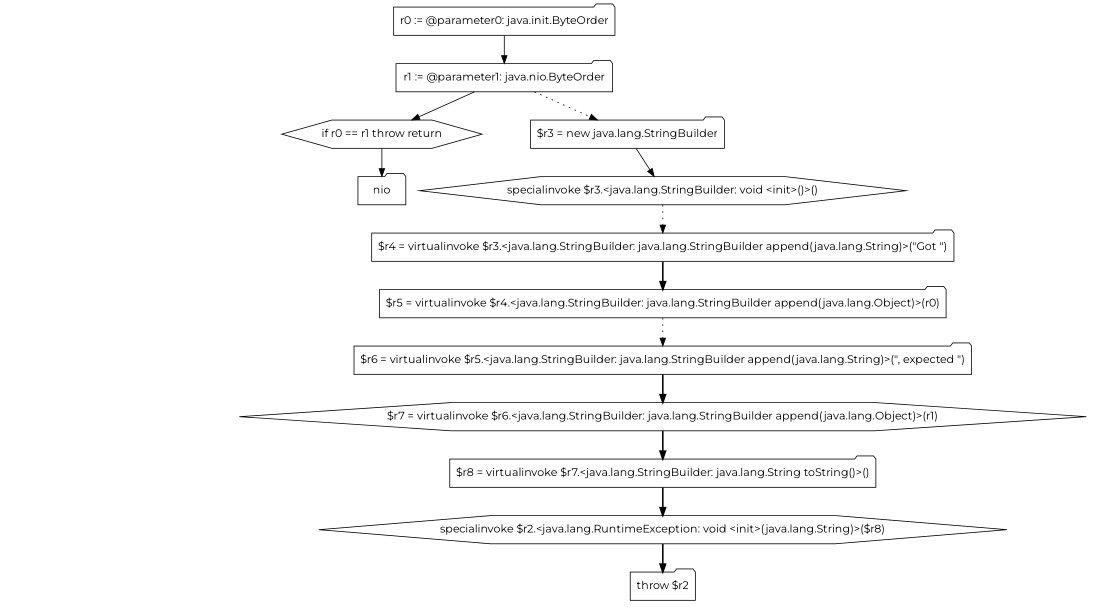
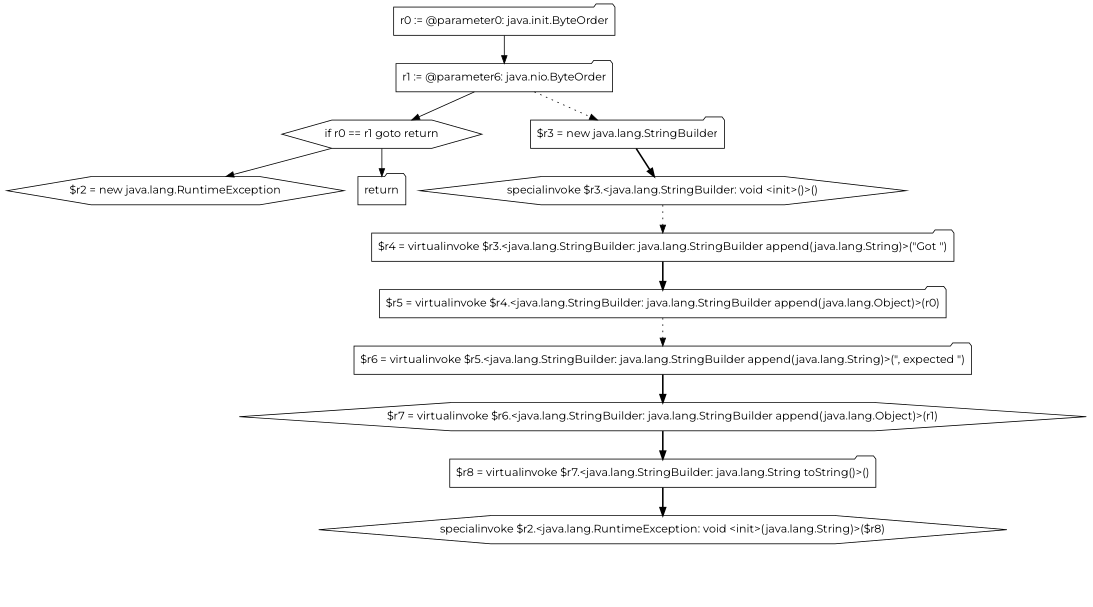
  digraph {
    fontname=Montserrat
    node [fontname=Montserrat shape=folder]
    edge [fontname=Montserrat style=bold]
    n1 [label="r0 := @parameter0: java.init.ByteOrder"]
-   "r1 := @parameter1: java.nio.ByteOrder"
-   "if r0 == r1 goto return" [shape=hexagon label="if r0 == r1 throw return"]
+   "r1 := @parameter1: java.nio.ByteOrder" [label="r1 := @parameter6: java.nio.ByteOrder"]
+   "if r0 == r1 goto return" [shape=hexagon]
    "$r3 = new java.lang.StringBuilder"
-   return [label=nio]
+   "$r2 = new java.lang.RuntimeException" [shape=hexagon]
+   return
    "specialinvoke $r3.<java.lang.StringBuilder: void <init>()>()" [shape=hexagon]
    "$r4 = virtualinvoke $r3.<java.lang.StringBuilder: java.lang.StringBuilder append(java.lang.String)>(\"Got \")"
    "$r5 = virtualinvoke $r4.<java.lang.StringBuilder: java.lang.StringBuilder append(java.lang.Object)>(r0)"
    "$r6 = virtualinvoke $r5.<java.lang.StringBuilder: java.lang.StringBuilder append(java.lang.String)>(\", expected \")"
    "$r7 = virtualinvoke $r6.<java.lang.StringBuilder: java.lang.StringBuilder append(java.lang.Object)>(r1)" [shape=hexagon]
    "$r8 = virtualinvoke $r7.<java.lang.StringBuilder: java.lang.String toString()>()"
    "specialinvoke $r2.<java.lang.RuntimeException: void <init>(java.lang.String)>($r8)" [shape=hexagon]
-   "throw $r2"
    n1 -> "r1 := @parameter1: java.nio.ByteOrder" [style=solid]
    "r1 := @parameter1: java.nio.ByteOrder" -> "if r0 == r1 goto return" [style=solid]
    "r1 := @parameter1: java.nio.ByteOrder" -> "$r3 = new java.lang.StringBuilder" [style=dotted]
+   "if r0 == r1 goto return" -> "$r2 = new java.lang.RuntimeException" [style=solid]
    "if r0 == r1 goto return" -> return [style=solid]
-   "$r3 = new java.lang.StringBuilder" -> "specialinvoke $r3.<java.lang.StringBuilder: void <init>()>()" [style=solid]
+   "$r3 = new java.lang.StringBuilder" -> "specialinvoke $r3.<java.lang.StringBuilder: void <init>()>()"
    "specialinvoke $r3.<java.lang.StringBuilder: void <init>()>()" -> "$r4 = virtualinvoke $r3.<java.lang.StringBuilder: java.lang.StringBuilder append(java.lang.String)>(\"Got \")" [style=dotted]
    "$r4 = virtualinvoke $r3.<java.lang.StringBuilder: java.lang.StringBuilder append(java.lang.String)>(\"Got \")" -> "$r5 = virtualinvoke $r4.<java.lang.StringBuilder: java.lang.StringBuilder append(java.lang.Object)>(r0)"
    "$r5 = virtualinvoke $r4.<java.lang.StringBuilder: java.lang.StringBuilder append(java.lang.Object)>(r0)" -> "$r6 = virtualinvoke $r5.<java.lang.StringBuilder: java.lang.StringBuilder append(java.lang.String)>(\", expected \")" [style=dotted]
    "$r6 = virtualinvoke $r5.<java.lang.StringBuilder: java.lang.StringBuilder append(java.lang.String)>(\", expected \")" -> "$r7 = virtualinvoke $r6.<java.lang.StringBuilder: java.lang.StringBuilder append(java.lang.Object)>(r1)"
    "$r7 = virtualinvoke $r6.<java.lang.StringBuilder: java.lang.StringBuilder append(java.lang.Object)>(r1)" -> "$r8 = virtualinvoke $r7.<java.lang.StringBuilder: java.lang.String toString()>()"
    "$r8 = virtualinvoke $r7.<java.lang.StringBuilder: java.lang.String toString()>()" -> "specialinvoke $r2.<java.lang.RuntimeException: void <init>(java.lang.String)>($r8)"
-   "specialinvoke $r2.<java.lang.RuntimeException: void <init>(java.lang.String)>($r8)" -> "throw $r2"
  }
